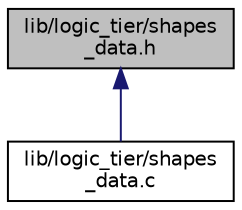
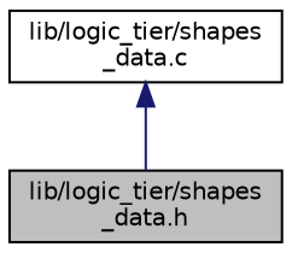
  digraph {
    node [color=black fontname=Helvetica fontsize=10 shape=record style=filled]
    n1 [fillcolor=grey75 fontcolor=black height=0.2 label="lib/logic_tier/shapes\l_data.h" width=0.4]
    n2 [fillcolor=white height=0.2 label="lib/logic_tier/shapes\l_data.c" width=0.4]
-   n1 -> n2 [color=midnightblue dir=back fontname=Helvetica fontsize=10 labelfontname=Helvetica labelfontsize=10 style=solid]
+   n2 -> n1 [color=midnightblue dir=back fontname=Helvetica fontsize=10 labelfontname=Helvetica labelfontsize=10 style=solid]
  }
